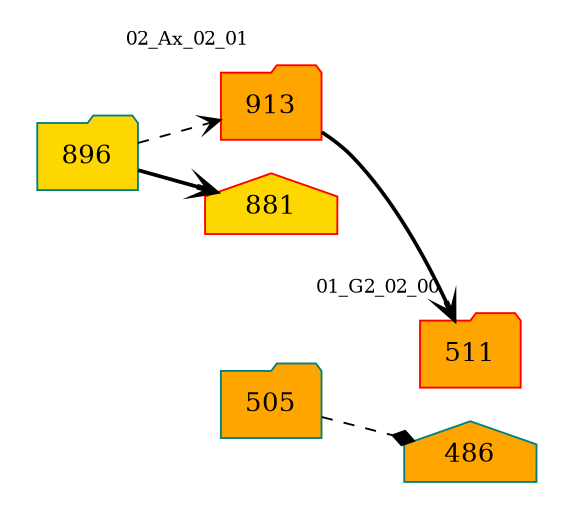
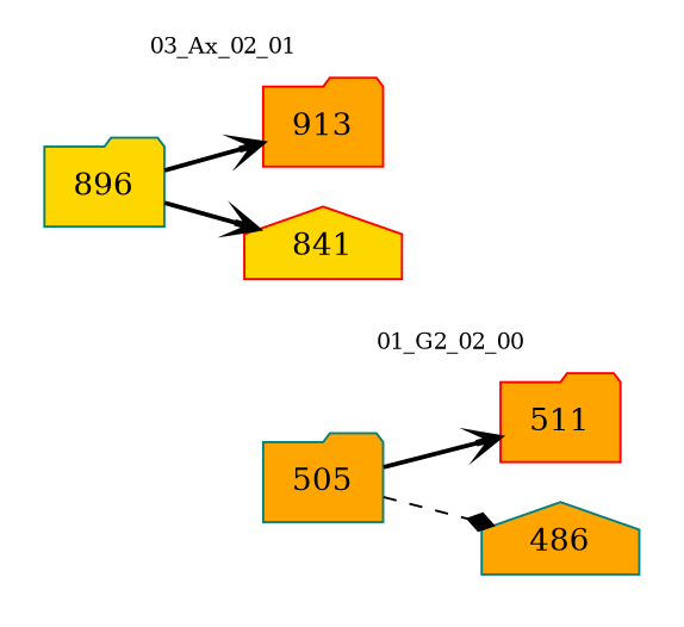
  digraph {
    rankdir=LR
    node [color=teal fillcolor=orange shape=folder style=filled]
    edge [arrowhead=vee color=black style=bold]
    n1 [fillcolor=gold label=896]
-   n2 [color=red fillcolor=gold label=881 shape=house]
+   n2 [color=red fillcolor=gold label=841 shape=house]
    n3 [color=red label=913]
    n4 [label=505]
    n5 [label=486 shape=house]
    n6 [color=red label=511]
    subgraph cluster_1 {
      color=white
      fontsize=10
-     label="02_Ax_02_01"
+     label="03_Ax_02_01"
      n1
      n2
      n3
    }
    subgraph cluster_2 {
      color=white
      fontsize=10
      label="01_G2_02_00"
      n4
      n5
      n6
    }
    n1 -> n2
-   n1 -> n3 [style=dashed]
+   n1 -> n3
    n4 -> n5 [arrowhead=diamond style=dashed]
-   n3 -> n6
+   n4 -> n6
  }
